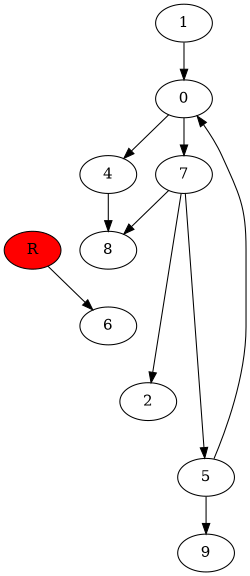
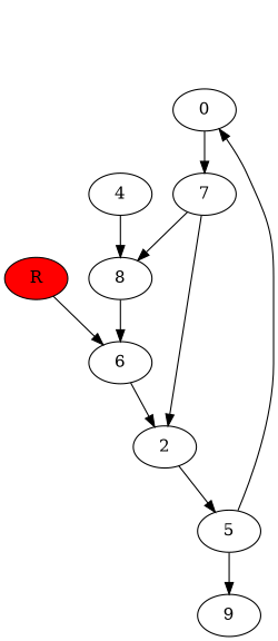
  digraph {
    n1 [label=0]
-   1
    4
    7
    2
    5
    9
    8
    6
    R [fillcolor="#ff0000" style=filled]
-   n1 -> 4
    n1 -> 7
-   1 -> n1
    4 -> 8
    7 -> 2
    7 -> 8
-   7 -> 5
+   2 -> 5
    5 -> n1
    5 -> 9
+   8 -> 6
+   6 -> 2
    R -> 6
  }
